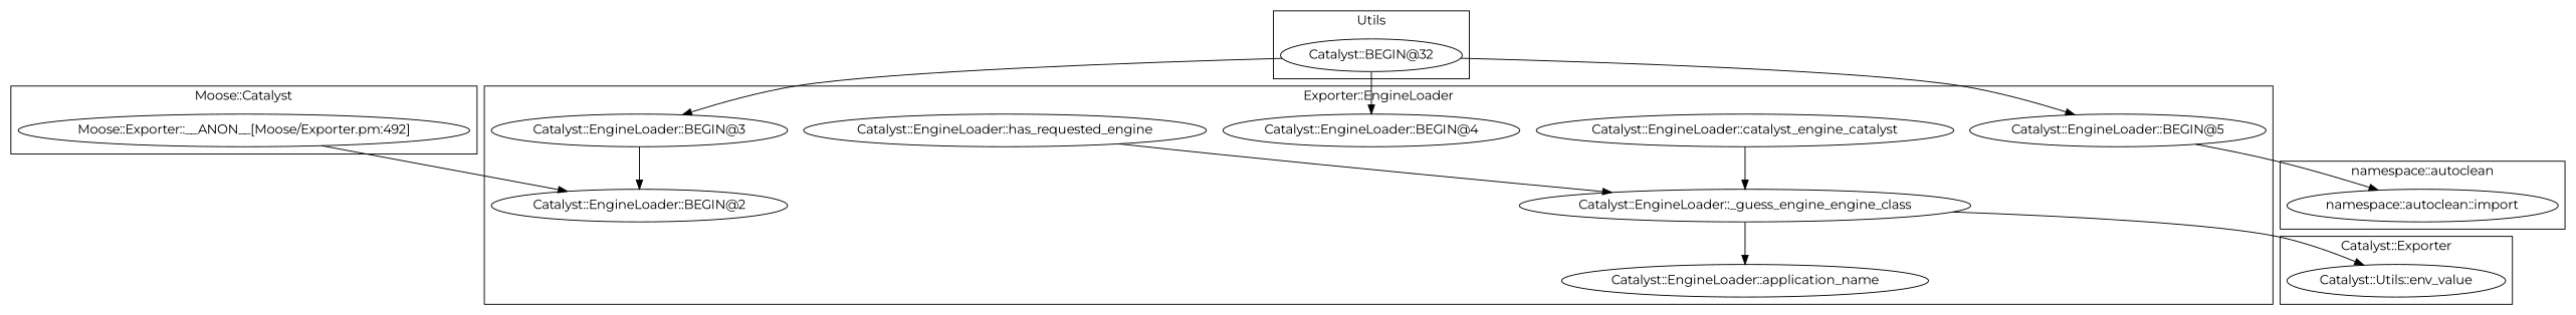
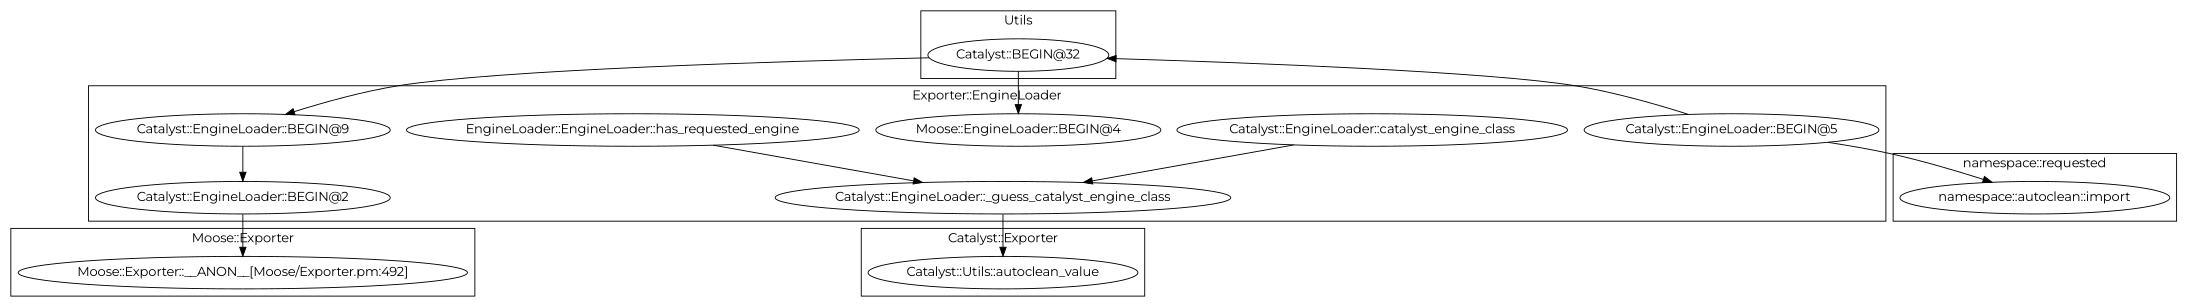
  digraph {
    fontname=Montserrat
    node [fontname=Montserrat]
    edge [fontname=Montserrat]
-   "Catalyst::EngineLoader::BEGIN@4"
-   "Catalyst::EngineLoader::application_name"
-   "Catalyst::EngineLoader::BEGIN@3"
+   "Catalyst::EngineLoader::BEGIN@4" [label="Moose::EngineLoader::BEGIN@4"]
+   "Catalyst::EngineLoader::BEGIN@3" [label="Catalyst::EngineLoader::BEGIN@9"]
    "Catalyst::EngineLoader::BEGIN@2"
    "Catalyst::EngineLoader::BEGIN@5"
-   "Catalyst::EngineLoader::has_requested_engine"
-   "Catalyst::EngineLoader::catalyst_engine_class" [label="Catalyst::EngineLoader::catalyst_engine_catalyst"]
-   "Catalyst::EngineLoader::_guess_catalyst_engine_class" [label="Catalyst::EngineLoader::_guess_engine_engine_class"]
+   "Catalyst::EngineLoader::has_requested_engine" [label="EngineLoader::EngineLoader::has_requested_engine"]
+   "Catalyst::EngineLoader::catalyst_engine_class"
+   "Catalyst::EngineLoader::_guess_catalyst_engine_class"
    "Catalyst::BEGIN@32"
-   "Catalyst::Utils::env_value"
+   "Catalyst::Utils::env_value" [label="Catalyst::Utils::autoclean_value"]
    "Moose::Exporter::__ANON__[Moose/Exporter.pm:492]"
    "namespace::autoclean::import"
    subgraph cluster_1 {
      label="Exporter::EngineLoader"
      "Catalyst::EngineLoader::BEGIN@4"
-     "Catalyst::EngineLoader::application_name"
      "Catalyst::EngineLoader::BEGIN@3"
      "Catalyst::EngineLoader::BEGIN@2"
      "Catalyst::EngineLoader::BEGIN@5"
      "Catalyst::EngineLoader::has_requested_engine"
      "Catalyst::EngineLoader::catalyst_engine_class"
      "Catalyst::EngineLoader::_guess_catalyst_engine_class"
    }
    subgraph cluster_2 {
      label=Utils
      "Catalyst::BEGIN@32"
    }
    subgraph cluster_3 {
      label="Catalyst::Exporter"
      "Catalyst::Utils::env_value"
    }
    subgraph cluster_4 {
-     label="Moose::Catalyst"
+     label="Moose::Exporter"
      "Moose::Exporter::__ANON__[Moose/Exporter.pm:492]"
    }
    subgraph cluster_5 {
-     label="namespace::autoclean"
+     label="namespace::requested"
      "namespace::autoclean::import"
    }
    "Catalyst::EngineLoader::BEGIN@3" -> "Catalyst::EngineLoader::BEGIN@2"
-   "Moose::Exporter::__ANON__[Moose/Exporter.pm:492]" -> "Catalyst::EngineLoader::BEGIN@2"
+   "Catalyst::EngineLoader::BEGIN@2" -> "Moose::Exporter::__ANON__[Moose/Exporter.pm:492]"
    "Catalyst::EngineLoader::BEGIN@5" -> "namespace::autoclean::import"
    "Catalyst::EngineLoader::has_requested_engine" -> "Catalyst::EngineLoader::_guess_catalyst_engine_class"
    "Catalyst::EngineLoader::catalyst_engine_class" -> "Catalyst::EngineLoader::_guess_catalyst_engine_class"
-   "Catalyst::EngineLoader::_guess_catalyst_engine_class" -> "Catalyst::EngineLoader::application_name"
    "Catalyst::EngineLoader::_guess_catalyst_engine_class" -> "Catalyst::Utils::env_value"
    "Catalyst::BEGIN@32" -> "Catalyst::EngineLoader::BEGIN@4"
    "Catalyst::BEGIN@32" -> "Catalyst::EngineLoader::BEGIN@3"
-   "Catalyst::BEGIN@32" -> "Catalyst::EngineLoader::BEGIN@5"
+   "Catalyst::EngineLoader::BEGIN@5" -> "Catalyst::BEGIN@32"
  }
